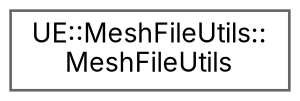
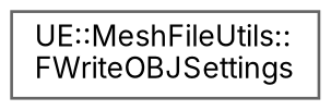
  digraph {
    rankdir=LR
    fontname=Inter
-   n1 [color=grey40 fillcolor=white fontname=Inter fontsize=10 height=0.2 label="UE::MeshFileUtils::\lMeshFileUtils" shape=box style=filled width=0.4]
+   n1 [color=grey40 fillcolor=white fontname=Inter fontsize=10 height=0.2 label="UE::MeshFileUtils::\lFWriteOBJSettings" shape=box style=filled width=0.4]
  }
